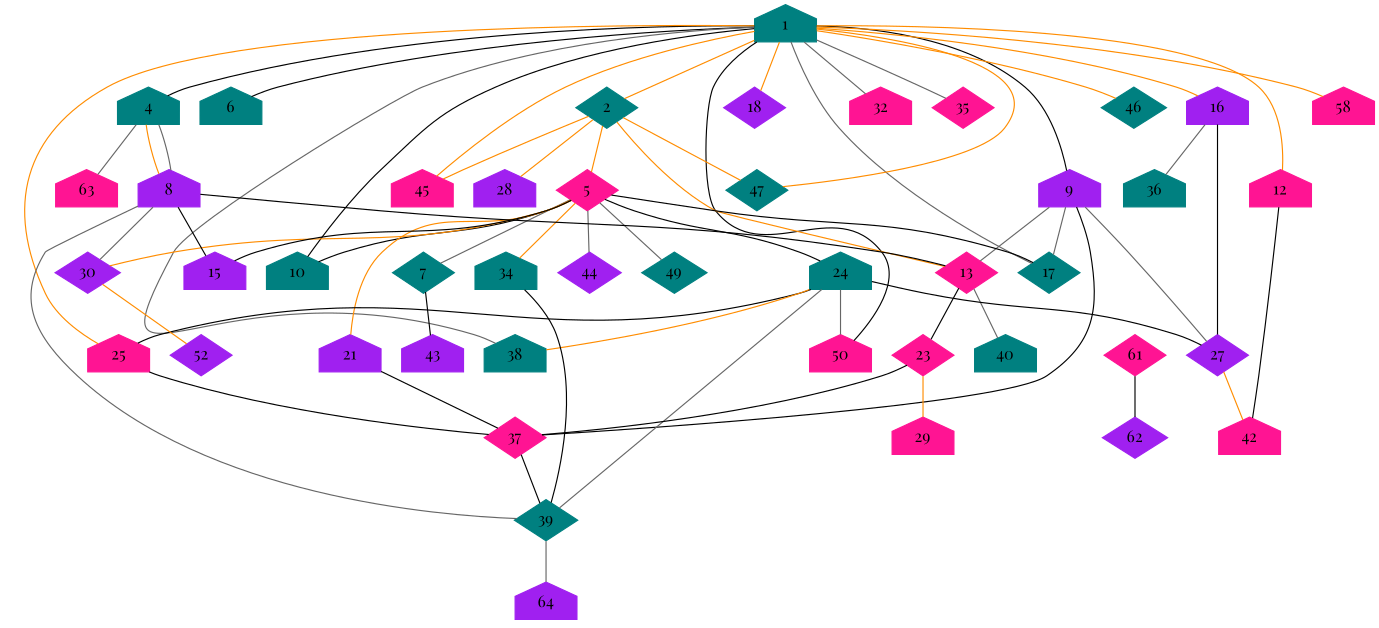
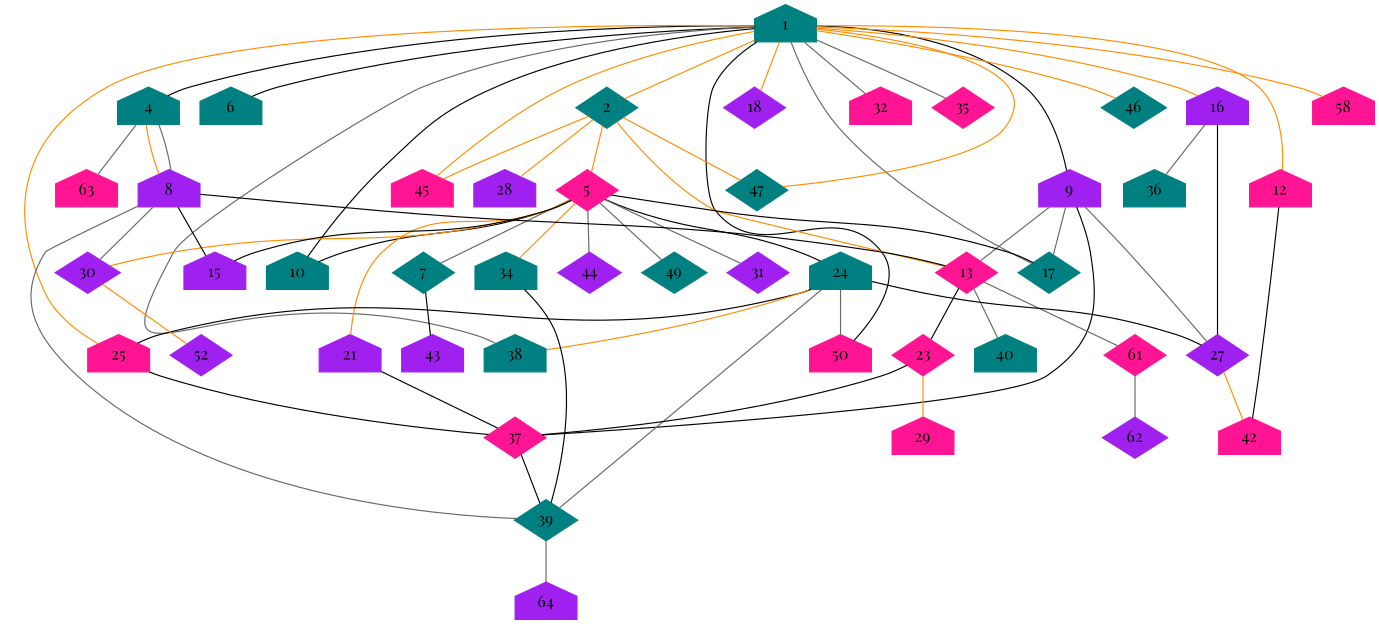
  graph {
    fontname="Playfair Display"
    node [color=teal fontname="Playfair Display" shape=house style=filled]
    edge [color=black fontname="Playfair Display"]
    1 [super="+3"]
    2 [shape=diamond super="+11"]
    4
    6
    9 [color=purple]
    10
    12 [color=deeppink]
    16 [color=purple super="+56"]
    17 [shape=diamond super="+22"]
    18 [color=purple shape=diamond]
    25 [color=deeppink]
    32 [color=deeppink]
    35 [color=deeppink shape=diamond]
    38
    45 [color=deeppink]
    46 [shape=diamond]
    47 [shape=diamond]
    50 [color=deeppink]
    58 [color=deeppink]
    5 [color=deeppink shape=diamond super="+20"]
    13 [color=deeppink shape=diamond super="+19"]
    28 [color=purple]
    8 [color=purple super="+14"]
    63 [color=deeppink]
    27 [color=purple shape=diamond super="+59"]
    37 [color=deeppink shape=diamond super="+53"]
    42 [color=deeppink]
    36
    7 [shape=diamond super="+26"]
    21 [color=purple super="+54"]
    24 [super="+51"]
    30 [color=purple shape=diamond super="+33"]
+   31 [color=purple shape=diamond]
    34 [super="+55"]
    44 [color=purple shape=diamond]
    49 [shape=diamond]
    15 [color=purple]
    23 [color=deeppink shape=diamond super="+60"]
    40
    61 [color=deeppink shape=diamond]
    39 [shape=diamond super="+48"]
    43 [color=purple]
    52 [color=purple shape=diamond]
    64 [color=purple]
    29 [color=deeppink]
    62 [color=purple shape=diamond]
    1 -- 2 [color=darkorange]
    1 -- 4
    1 -- 6
    1 -- 9
    1 -- 10
    1 -- 12 [color=darkorange]
    1 -- 16 [color=darkorange]
    1 -- 17 [color=gray40]
    1 -- 18 [color=darkorange]
    1 -- 25 [color=darkorange]
    1 -- 32 [color=gray40]
    1 -- 35 [color=gray40]
    1 -- 38 [color=gray40]
    1 -- 45 [color=darkorange]
    1 -- 46 [color=darkorange]
    1 -- 47 [color=darkorange]
    1 -- 50
    1 -- 58 [color=darkorange]
    2 -- 45 [color=darkorange]
    2 -- 47 [color=darkorange]
    2 -- 5 [color=darkorange]
    2 -- 13 [color=darkorange]
    2 -- 28 [color=darkorange]
    4 -- 8 [color=darkorange]
    4 -- 8 [color=gray40]
    4 -- 63 [color=gray40]
    9 -- 17 [color=gray40]
    9 -- 13 [color=gray40]
    9 -- 27 [color=gray40]
    9 -- 37
    12 -- 42
    16 -- 27
    16 -- 36 [color=gray40]
    25 -- 37
    5 -- 10
    5 -- 17 [weight=2]
    5 -- 7 [color=gray40]
    5 -- 21 [color=darkorange]
    5 -- 24
    5 -- 30 [color=darkorange]
+   5 -- 31 [color=gray40]
    5 -- 34 [color=darkorange weight=2]
    5 -- 44 [color=gray40]
    5 -- 49 [color=gray40]
    5 -- 15
    13 -- 23
    13 -- 40 [color=gray40]
+   13 -- 61 [color=gray40]
    8 -- 13
    8 -- 30 [color=gray40]
    8 -- 15
    8 -- 39 [color=gray40]
    27 -- 42 [color=darkorange]
    37 -- 39
    7 -- 43
    21 -- 37
    24 -- 25
    24 -- 38 [color=darkorange]
    24 -- 50 [color=gray40]
    24 -- 27
    24 -- 39 [color=gray40]
    30 -- 52 [color=darkorange]
    34 -- 39
    23 -- 37
    23 -- 29 [color=darkorange]
-   61 -- 62
+   61 -- 62 [color=gray40]
    39 -- 64 [color=gray40]
  }
